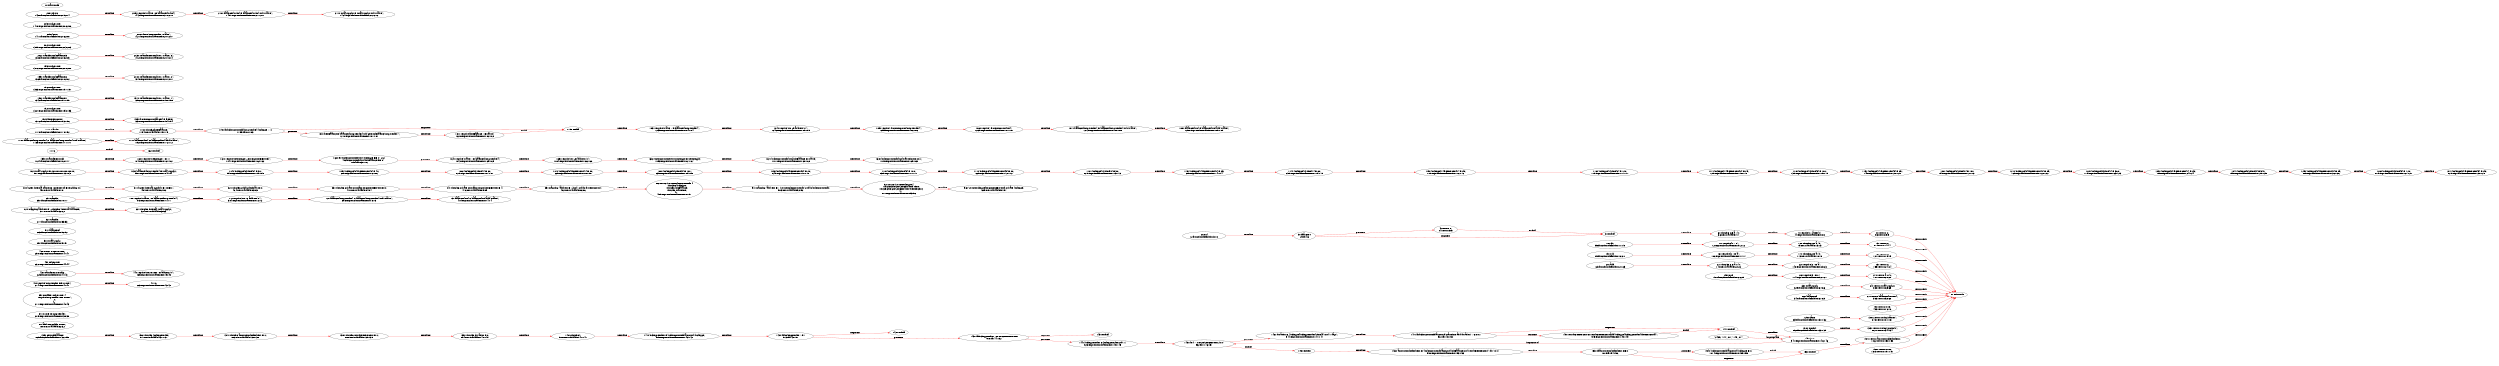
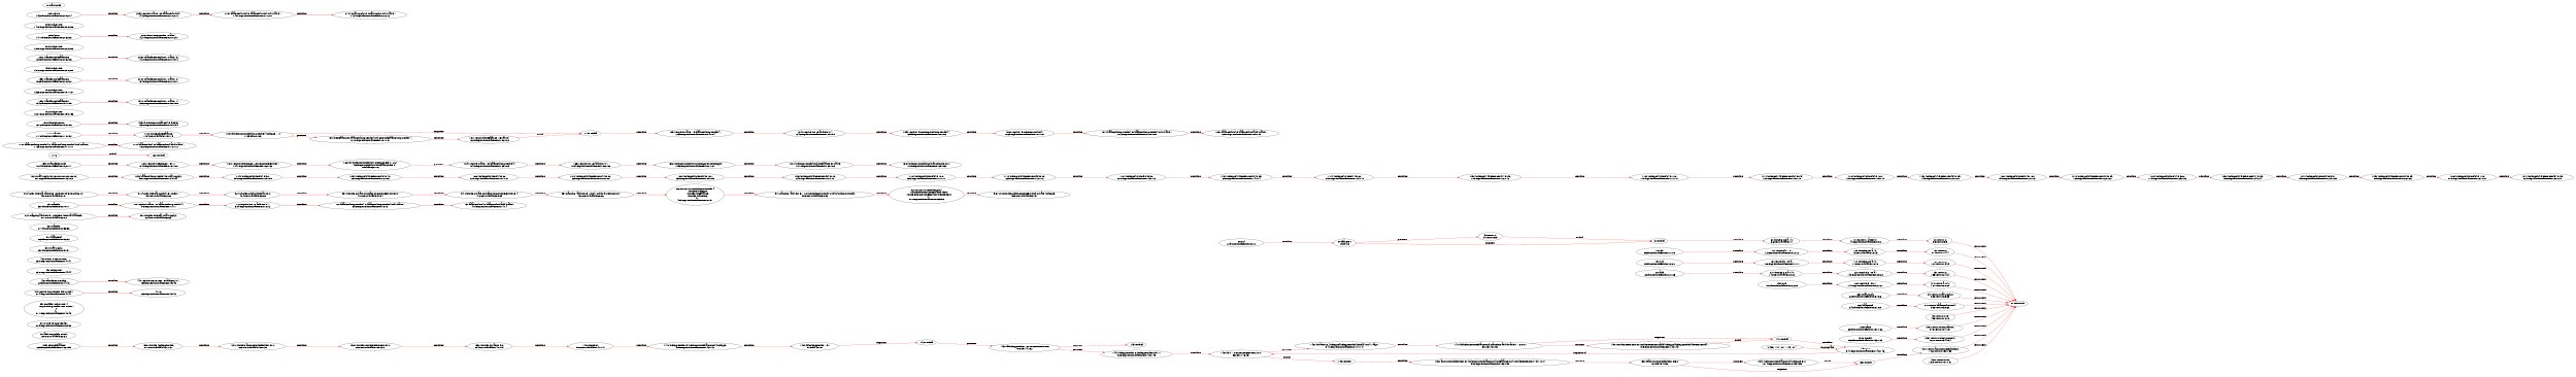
  digraph {
    rankdir=LR
    node [type_label=expression_statement]
    edge [color=red controlflow_type=next_line edge_type=CFG_edge]
    n1 [label="2_ mul\n12-function_definition-3-10" type_label=function_definition]
    n2 [label="3_ if_a == 0\n29-if-4-6" type_label=if]
    n3 [label="3_ end_if" type_label=end_if]
    n4 [label="4_ return 0;\n34-return-5-5" type_label=return]
    n5 [label="6_ uint256 c = a * b;\n36-new_variable-7-7" type_label=new_variable]
    n6 [label="7_ require(c / a == b);\n44-expression_statement-8-8"]
    n7 [label="0_ exit_node" type_label=exit]
    n8 [label="8_ return c;\n53-return-9-9" type_label=return]
    n9 [label="10_ div\n55-function_definition-11-15" type_label=function_definition]
    n10 [label="11_ require(b > 0);\n72-expression_statement-12-12"]
    n11 [label="12_ uint256 c = a / b;\n79-new_variable-13-13" type_label=new_variable]
    n12 [label="13_ return c;\n87-return-14-14" type_label=return]
    n13 [label="15_ sub\n89-function_definition-16-20" type_label=function_definition]
    n14 [label="16_ require(b <= a);\n106-expression_statement-17-17"]
    n15 [label="17_ uint256 c = a - b;\n113-new_variable-18-18" type_label=new_variable]
    n16 [label="18_ return c;\n121-return-19-19" type_label=return]
    n17 [label="20_ add\n123-function_definition-21-25" type_label=function_definition]
    n18 [label="21_ uint256 c = a + b;\n140-new_variable-22-22" type_label=new_variable]
    n19 [label="22_ require(c >= a);\n148-expression_statement-23-23"]
    n20 [label="23_ return c;\n155-return-24-24" type_label=return]
    n21 [label="25_ mod\n157-function_definition-26-29" type_label=function_definition]
    n22 [label="26_ require(b != 0);\n174-expression_statement-27-27"]
    n23 [label="27_ return a % b;\n181-return-28-28" type_label=return]
    n24 [label="31_ address public owner;\n188-new_variable-32-32" type_label=new_variable]
    n25 [label="37_ owner = msg.sender;\n205-expression_statement-38-38"]
    n26 [label="39_ modifier onlyOwner {\n        require(msg.sender == owner);\n        _;\n    }\n211-expression_statement-40-43"]
    n27 [label="40_ require(msg.sender == owner);\n214-expression_statement-41-41"]
    n28 [label="41_ _;\n223-expression_statement-42-42"]
    n29 [label="43_ transferOwnership\n225-function_definition-44-48" type_label=function_definition]
    n30 [label="44_ require(newOwner != address(0));\n235-expression_statement-45-45"]
    n31 [label="43_ onlyOwner\n232-expression_statement-44-44"]
    n32 [label="46_ owner = newOwner;\n250-expression_statement-47-47"]
    n33 [label="50_ totalSupply\n257-function_definition-51-51" type_label=function_definition]
    n34 [label="51_ balanceOf\n265-function_definition-52-52" type_label=function_definition]
    n35 [label="52_ transfer\n277-function_definition-53-53" type_label=function_definition]
    n36 [label="61_ mapping(address => uint256) internal balances;\n317-new_variable-62-62" type_label=new_variable]
    n37 [label="62_ uint256 internal totalSupply_;\n324-new_variable-63-63" type_label=new_variable]
    n38 [label="63_ totalSupply\n329-function_definition-64-66" type_label=function_definition]
    n39 [label="64_ return totalSupply_;\n338-return-65-65" type_label=return]
    n40 [label="66_ balanceOf\n340-function_definition-67-69" type_label=function_definition]
    n41 [label="67_ return balances[_owner];\n353-return-68-68" type_label=return]
    n42 [label="69_ transfer\n357-function_definition-70-77" type_label=function_definition]
    n43 [label="70_ require(_value <= balances[msg.sender]);\n373-expression_statement-71-71"]
    n44 [label="71_ require(_to != address(0));\n384-expression_statement-72-72"]
    n45 [label="72_ balances[msg.sender] = balances[msg.sender].sub(_value);\n393-expression_statement-73-73"]
    n46 [label="73_ balances[_to] = balances[_to].add(_value);\n410-expression_statement-74-74"]
    n47 [label="75_ return true;\n433-return-76-76" type_label=return]
    n48 [label="80_ bytes internal name_ = \"Internet of Everything X\";\n450-new_variable-81-81" type_label=new_variable]
    n49 [label="81_ bytes internal symbol_ = \"IOEX\";\n457-new_variable-82-82" type_label=new_variable]
    n50 [label="82_ uint256 public decimals = 8;\n464-new_variable-83-83" type_label=new_variable]
    n51 [label="83_ uint256 private constant LOCK_TYPE_MAX = 3;\n470-new_variable-84-84" type_label=new_variable]
    n52 [label="84_ uint256 private constant LOCK_STAGE_MAX = 4;\n476-new_variable-85-85" type_label=new_variable]
    n53 [label="85_ mapping (address => bool) public frozenAccount;\n482-new_variable-86-86" type_label=new_variable]
    n54 [label="86_ struct StructLockAccountInfo {\n        uint256 lockType;\n        uint256 initBalance;\n        uint256 startTime;\n    }\n489-expression_statement-87-91"]
    n55 [label="91_ mapping (address => StructLockAccountInfo) public lockAccountInfo;\n503-new_variable-92-92" type_label=new_variable]
    n56 [label="92_ struct StructLockType {\n        uint256[LOCK_STAGE_MAX] time;\n        uint256[LOCK_STAGE_MAX] freePercent;\n    }\n511-expression_statement-93-96"]
    n57 [label="96_ StructLockType[LOCK_TYPE_MAX] private lockType;\n525-new_variable-97-97" type_label=new_variable]
    n58 [label="102_ totalSupply_ = 20000000000000000;\n587-expression_statement-103-103"]
    n59 [label="103_ balances[msg.sender] = totalSupply_;\n591-expression_statement-104-104"]
    n60 [label="104_ lockType[0].time[0] = 30;\n599-expression_statement-105-105"]
    n61 [label="105_ lockType[0].freePercent[0] = 40;\n609-expression_statement-106-106"]
    n62 [label="106_ lockType[0].time[1] = 60;\n619-expression_statement-107-107"]
    n63 [label="107_ lockType[0].freePercent[1] = 20;\n629-expression_statement-108-108"]
    n64 [label="108_ lockType[0].time[2] = 120;\n639-expression_statement-109-109"]
    n65 [label="109_ lockType[0].freePercent[2] = 20;\n649-expression_statement-110-110"]
    n66 [label="110_ lockType[0].time[3] = 180;\n659-expression_statement-111-111"]
    n67 [label="111_ lockType[0].freePercent[3] = 20;\n669-expression_statement-112-112"]
    n68 [label="112_ lockType[1].time[0] = 30;\n679-expression_statement-113-113"]
    n69 [label="113_ lockType[1].freePercent[0] = 25;\n689-expression_statement-114-114"]
    n70 [label="114_ lockType[1].time[1] = 60;\n699-expression_statement-115-115"]
    n71 [label="115_ lockType[1].freePercent[1] = 25;\n709-expression_statement-116-116"]
    n72 [label="116_ lockType[1].time[2] = 120;\n719-expression_statement-117-117"]
    n73 [label="117_ lockType[1].freePercent[2] = 25;\n729-expression_statement-118-118"]
    n74 [label="118_ lockType[1].time[3] = 180;\n739-expression_statement-119-119"]
    n75 [label="119_ lockType[1].freePercent[3] = 25;\n749-expression_statement-120-120"]
    n76 [label="120_ lockType[2].time[0] = 180;\n759-expression_statement-121-121"]
    n77 [label="121_ lockType[2].freePercent[0] = 25;\n769-expression_statement-122-122"]
    n78 [label="122_ lockType[2].time[1] = 360;\n779-expression_statement-123-123"]
    n79 [label="123_ lockType[2].freePercent[1] = 25;\n789-expression_statement-124-124"]
    n80 [label="124_ lockType[2].time[2] = 540;\n799-expression_statement-125-125"]
    n81 [label="125_ lockType[2].freePercent[2] = 25;\n809-expression_statement-126-126"]
    n82 [label="126_ lockType[2].time[3] = 720;\n819-expression_statement-127-127"]
    n83 [label="127_ lockType[2].freePercent[3] = 25;\n829-expression_statement-128-128"]
    n84 [label="129_ name\n839-function_definition-130-132" type_label=function_definition]
    n85 [label="130_ return string(name_);\n848-return-131-131" type_label=return]
    n86 [label="132_ symbol\n852-function_definition-133-135" type_label=function_definition]
    n87 [label="133_ return string(symbol_);\n861-return-134-134" type_label=return]
    n88 [label="135_ getLockBalance\n865-function_definition-136-159" type_label=function_definition]
    n89 [label="136_ uint256 lockTypeIndex;\n877-new_variable-137-137" type_label=new_variable]
    n90 [label="137_ uint256 amountLockedTokens = 0;\n882-new_variable-138-138" type_label=new_variable]
    n91 [label="138_ uint256 resultFreePercent = 0;\n888-new_variable-139-139" type_label=new_variable]
    n92 [label="139_ uint256 duration = 0;\n894-new_variable-140-140" type_label=new_variable]
    n93 [label="140_ uint256 i;\n900-new_variable-141-141" type_label=new_variable]
    n94 [label="141_ lockTypeIndex = lockAccountInfo[account].lockType;\n905-expression_statement-142-142"]
    n95 [label="142_ if_lockTypeIndex >= 1\n913-if-143-157" type_label=if]
    n96 [label="142_ end_if" type_label=end_if]
    n97 [label="143_ if_lockTypeIndex <= LOCK_TYPE_MAX\n918-if-144-152" type_label=if]
    n98 [label="143_ end_if" type_label=end_if]
    n99 [label="144_ lockTypeIndex = lockTypeIndex.sub(1);\n923-expression_statement-145-145"]
    n100 [label="145_ for(i < LOCK_STAGE_MAX;;i++)\n932-for-146-151" type_label=for]
    n101 [label="145_ end_for" type_label=end_for]
    n102 [label="146_ duration = (lockType[lockTypeIndex].time[i]).mul(1 days);\n944-expression_statement-147-147"]
    n103 [label="152_ amountLockedTokens = (lockAccountInfo[account].initBalance.mul(resultFreePercent)).div(100);\n990-expression_statement-153-153"]
    n104 [label="147_ if_lockAccountInfo[account].startTime.add(duration) >= now\n961-if-148-150" type_label=if]
    n105 [label="153_ if_amountLockedTokens == 0\n1009-if-154-156" type_label=if]
    n106 [label="145_ i++\n941-expression_statement-146-146"]
    n107 [label="147_ end_if" type_label=end_if]
    n108 [label="148_ resultFreePercent = resultFreePercent.add(lockType[lockTypeIndex].freePercent[i]);\n975-expression_statement-149-149"]
    n109 [label="153_ end_if" type_label=end_if]
    n110 [label="154_ lockAccountInfo[account].lockType = 0;\n1014-expression_statement-155-155"]
    n111 [label="157_ return amountLockedTokens;\n1022-return-158-158" type_label=return]
    n112 [label="159_ _transferForLock\n1024-function_definition-160-177" type_label=function_definition]
    n113 [label="160_ require(selectType >= 1);\n1040-expression_statement-161-161"]
    n114 [label="161_ require(selectType <= LOCK_TYPE_MAX);\n1047-expression_statement-162-162"]
    n115 [label="162_ if_(lockAccountInfo[_to].lockType == 0) && \n            (lockAccountInfo[_to].initBalance == 0)\n1054-if-163-176" type_label=if]
    n116 [label="164_ require(_value <= balances[msg.sender]);\n1073-expression_statement-165-165"]
    n117 [label="165_ require(_to != address(0));\n1084-expression_statement-166-166"]
    n118 [label="162_ end_if" type_label=end_if]
    n119 [label="166_ lockAccountInfo[_to].lockType = selectType;\n1093-expression_statement-167-167"]
    n120 [label="167_ lockAccountInfo[_to].initBalance = _value;\n1101-expression_statement-168-168"]
    n121 [label="168_ lockAccountInfo[_to].startTime = now;\n1109-expression_statement-169-169"]
    n122 [label="170_ balances[msg.sender] = balances[msg.sender].sub(_value);\n1135-expression_statement-171-171"]
    n123 [label="171_ balances[_to] = balances[_to].add(_value);\n1152-expression_statement-172-172"]
    n124 [label="177_ transfer\n1178-function_definition-178-192" type_label=function_definition]
    n125 [label="178_ uint256 freeBalance;\n1194-new_variable-179-179" type_label=new_variable]
    n126 [label="179_ if_lockAccountInfo[msg.sender].lockType > 0\n1199-if-180-183" type_label=if]
    n127 [label="179_ end_if" type_label=end_if]
    n128 [label="180_ freeBalance = balances[msg.sender].sub(getLockBalance(msg.sender));\n1210-expression_statement-181-181"]
    n129 [label="183_ require(_value <= balances[msg.sender]);\n1235-expression_statement-184-184"]
    n130 [label="181_ require(freeBalance >=_value);\n1228-expression_statement-182-182"]
    n131 [label="184_ require(_to != address(0));\n1246-expression_statement-185-185"]
    n132 [label="185_ require(!frozenAccount[msg.sender]);\n1255-expression_statement-186-186"]
    n133 [label="186_ require(!frozenAccount[_to]);\n1265-expression_statement-187-187"]
    n134 [label="187_ balances[msg.sender] = balances[msg.sender].sub(_value);\n1273-expression_statement-188-188"]
    n135 [label="188_ balances[_to] = balances[_to].add(_value);\n1290-expression_statement-189-189"]
    n136 [label="190_ return true;\n1313-return-191-191" type_label=return]
    n137 [label="192_ freezeAccount\n1316-function_definition-193-196" type_label=function_definition]
    n138 [label="193_ frozenAccount[target] = freeze;\n1330-expression_statement-194-194"]
    n139 [label="192_ onlyOwner\n1327-expression_statement-193-193"]
    n140 [label="196_ transferLockBalance_1\n1342-function_definition-197-199" type_label=function_definition]
    n141 [label="197_ _transferForLock(_to, _value, 1);\n1356-expression_statement-198-198"]
    n142 [label="196_ onlyOwner\n1353-expression_statement-197-197"]
    n143 [label="199_ transferLockBalance_2\n1365-function_definition-200-202" type_label=function_definition]
    n144 [label="200_ _transferForLock(_to, _value, 2);\n1379-expression_statement-201-201"]
    n145 [label="199_ onlyOwner\n1376-expression_statement-200-200"]
    n146 [label="202_ transferLockBalance_3\n1388-function_definition-203-205" type_label=function_definition]
    n147 [label="203_ _transferForLock(_to, _value, 3);\n1402-expression_statement-204-204"]
    n148 [label="202_ onlyOwner\n1399-expression_statement-203-203"]
    n149 [label="205_ burn\n1411-function_definition-206-208" type_label=function_definition]
    n150 [label="206_ _burn(msg.sender, _value);\n1421-expression_statement-207-207"]
    n151 [label="205_ onlyOwner\n1418-expression_statement-206-206"]
    n152 [label="208_ _burn\n1430-function_definition-209-214" type_label=function_definition]
    n153 [label="209_ require(_value <= balances[_who]);\n1442-expression_statement-210-210"]
    n154 [label="210_ balances[_who] = balances[_who].sub(_value);\n1451-expression_statement-211-211"]
    n155 [label="211_ totalSupply_ = totalSupply_.sub(_value);\n1464-expression_statement-212-212"]
    n156 [label="0_ start_node" type_label=start]
    "(2435, (147, 20), (149, 21))" [type_label=""]
    1176 [type_label=""]
    n1 -> n2 [label=next_line]
    n2 -> n3 [controlflow_type=neg_next label=neg_next]
    n2 -> n4 [controlflow_type=pos_next label=pos_next]
    n3 -> n5 [label=next_line]
    n4 -> n3 [controlflow_type=end_if label=end_if]
    n5 -> n6 [label=next_line]
    n6 -> n8 [label=next_line]
    n8 -> n7 [controlflow_type=return_exit label=return_exit]
    n9 -> n10 [label=next_line]
    n10 -> n11 [label=next_line]
    n11 -> n12 [label=next_line]
    n12 -> n7 [controlflow_type=return_exit label=return_exit]
    n13 -> n14 [label=next_line]
    n14 -> n15 [label=next_line]
    n15 -> n16 [label=next_line]
    n16 -> n7 [controlflow_type=return_exit label=return_exit]
    n17 -> n18 [label=next_line]
    n18 -> n19 [label=next_line]
    n19 -> n20 [label=next_line]
    n20 -> n7 [controlflow_type=return_exit label=return_exit]
    n21 -> n22 [label=next_line]
    n22 -> n23 [label=next_line]
    n23 -> n7 [controlflow_type=return_exit label=return_exit]
    n27 -> n28 [label=next_line]
    n29 -> n30 [label=next_line]
    n36 -> n37 [label=next_line]
    n38 -> n39 [label=next_line]
    n39 -> n7 [controlflow_type=return_exit label=return_exit]
    n40 -> n41 [label=next_line]
    n41 -> n7 [controlflow_type=return_exit label=return_exit]
    n42 -> n43 [label=next_line]
    n43 -> n44 [label=next_line]
    n44 -> n45 [label=next_line]
    n45 -> n46 [label=next_line]
    n47 -> n7 [controlflow_type=return_exit label=return_exit]
    n48 -> n49 [label=next_line]
    n49 -> n50 [label=next_line]
    n50 -> n51 [label=next_line]
    n51 -> n52 [label=next_line]
    n52 -> n53 [label=next_line]
    n53 -> n54 [label=next_line]
    n54 -> n55 [label=next_line]
    n55 -> n56 [label=next_line]
    n56 -> n57 [label=next_line]
    n58 -> n59 [label=next_line]
    n59 -> n60 [label=next_line]
    n60 -> n61 [label=next_line]
    n61 -> n62 [label=next_line]
    n62 -> n63 [label=next_line]
    n63 -> n64 [label=next_line]
    n64 -> n65 [label=next_line]
    n65 -> n66 [label=next_line]
    n66 -> n67 [label=next_line]
    n67 -> n68 [label=next_line]
    n68 -> n69 [label=next_line]
    n69 -> n70 [label=next_line]
    n70 -> n71 [label=next_line]
    n71 -> n72 [label=next_line]
    n72 -> n73 [label=next_line]
    n73 -> n74 [label=next_line]
    n74 -> n75 [label=next_line]
    n75 -> n76 [label=next_line]
    n76 -> n77 [label=next_line]
    n77 -> n78 [label=next_line]
    n78 -> n79 [label=next_line]
    n79 -> n80 [label=next_line]
    n80 -> n81 [label=next_line]
    n81 -> n82 [label=next_line]
    n82 -> n83 [label=next_line]
    n84 -> n85 [label=next_line]
    n85 -> n7 [controlflow_type=return_exit label=return_exit]
    n86 -> n87 [label=next_line]
    n87 -> n7 [controlflow_type=return_exit label=return_exit]
    n88 -> n89 [label=next_line]
    n89 -> n90 [label=next_line]
    n90 -> n91 [label=next_line]
    n91 -> n92 [label=next_line]
    n92 -> n93 [label=next_line]
    n93 -> n94 [label=next_line]
    n94 -> n95 [label=next_line]
    n95 -> n96 [controlflow_type=neg_next label=neg_next]
-   n95 -> n97 [controlflow_type=pos_next label=pos_next]
+   n96 -> n97 [controlflow_type=pos_next label=pos_next]
    n97 -> n98 [controlflow_type=neg_next label=neg_next]
    n97 -> n99 [controlflow_type=pos_next label=pos_next]
    n99 -> n100 [label=next_line]
    n100 -> n101 [controlflow_type=neg_next label=end_if]
    n100 -> n102 [controlflow_type=pos_next label=pos_next]
    n101 -> n103 [label=next_line]
    n102 -> n104 [label=next_line]
    n103 -> n105 [label=next_line]
    n104 -> n107 [controlflow_type=neg_next label=neg_next]
    n104 -> n108 [controlflow_type=pos_next label=pos_next]
    n105 -> n109 [controlflow_type=neg_next label=neg_next]
    n105 -> n110 [controlflow_type=pos_next label=pos_next]
    n106 -> n100 [controlflow_type=loop_control label=loop_control]
    n107 -> n106 [label=next_line]
    n108 -> n107 [controlflow_type=end_if label=end_if]
    n109 -> n111 [label=next_line]
    n110 -> n109 [controlflow_type=end_if label=end_if]
    n111 -> n7 [controlflow_type=return_exit label=return_exit]
    n112 -> n113 [label=next_line]
    n113 -> n114 [label=next_line]
    n114 -> n115 [label=next_line]
    n115 -> n116 [controlflow_type=pos_next label=pos_next]
    n116 -> n117 [label=next_line]
    n117 -> n119 [label=next_line]
    n119 -> n120 [label=next_line]
    n120 -> n121 [label=next_line]
    n122 -> n123 [label=next_line]
    n124 -> n125 [label=next_line]
    n125 -> n126 [label=next_line]
    n126 -> n127 [controlflow_type=neg_next label=neg_next]
    n126 -> n128 [controlflow_type=pos_next label=pos_next]
    n127 -> n129 [label=next_line]
    n128 -> n130 [label=next_line]
    n129 -> n131 [label=next_line]
    n130 -> n127 [controlflow_type=end_if label=end_if]
    n131 -> n132 [label=next_line]
    n132 -> n133 [label=next_line]
    n133 -> n134 [label=next_line]
    n134 -> n135 [label=next_line]
    n136 -> n7 [controlflow_type=return_exit label=return_exit]
    n137 -> n138 [label=next_line]
    n140 -> n141 [label=next_line]
    n143 -> n144 [label=next_line]
    n146 -> n147 [label=next_line]
    n149 -> n150 [label=next_line]
    n152 -> n153 [label=next_line]
    n153 -> n154 [label=next_line]
    n154 -> n155 [label=next_line]
    "(2435, (147, 20), (149, 21))" -> n106 [controlflow_type=loop_update label=loop_update]
    1176 -> n118 [controlflow_type=end_if label=end_if]
  }
